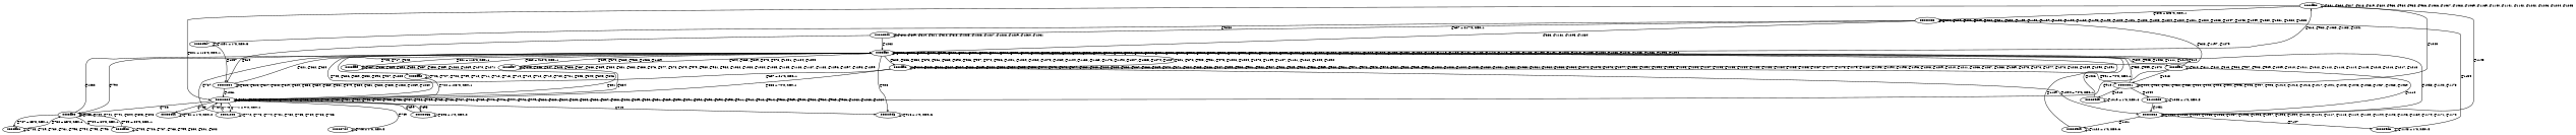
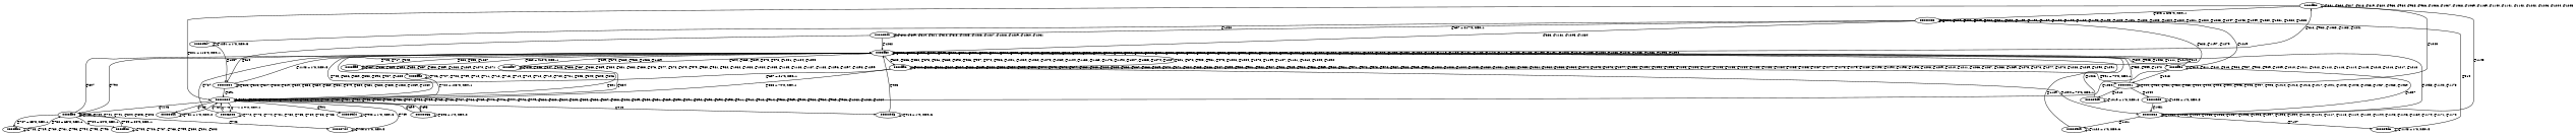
  digraph {
    node [fontsize=20 penwidth=3 shape=oval style=rounded]
    edge [arrowsize=1 color=black fontsize=20 penwidth=3 style=bold]
    "0000ff98"
    00000003
    n3 [label=03000000]
    00000001
    00000002
    "000009db"
    "0000ffc0"
    "000009d7"
    "0000ff90"
    00000055
    "000000aa"
-   00001000
+   00001000 [label=00005000]
    "000009d8"
+   "000009d4"
    "000009d9"
-   "000009d5" [label="001009d5"]
+   "000009d5"
    "000009da"
    "000009d6"
    00000004
    "0000ffac"
    "0000ff97"
    "0000ffaa"
    "0000ffab"
    "0000ff9c"
    "0000ffbc"
    "0000ffb8"
    "000007d4"
    "0000ff98" -> "0000ff98" [label="@601, @602, @817, @818, @819, @820, @933, @934, @935, @936, @1036, @1037, @1038, @1039, @1139, @1140, @1141, @1142, @1242, @1243, @1244, @1245"]
    "0000ff98" -> 00000003 [label="@603 + 643*n, n=0..1"]
    "0000ff98" -> n3 [label="@821 + 116*n, n=0..1"]
    "0000ff98" -> 00000001 [label="@1040"]
    "0000ff98" -> 00000002 [label="@1143"]
    00000003 -> 00000003 [label="@604, @605, @606, @629, @630, @631, @632, @1155, @1156, @1157, @1158, @1159, @1160, @1198, @1199, @1200, @1201, @1202, @1203, @1204, @1220, @1221, @1222, @1223, @1247, @1248, @1249, @1280, @1281, @1282, @1283"]
    00000003 -> "000009db" [label="@607 + 617*n, n=0..1"]
    00000003 -> "0000ffc0" [label="@633, @1161, @1205, @1284"]
-   00000003 -> "000009d7" [label="@9250"]
+   00000003 -> "000009d7" [label="@1250"]
    n3 -> n3 [label="@692, @693, @694, @700, @701, @702, @723, @724, @725, @750, @751, @752, @753, @754, @755, @756, @757, @758, @759, @765, @766, @767, @768, @769, @770, @776, @777, @778, @779, @822, @823, @824, @825, @835, @836, @837, @838, @848, @849, @850, @851, @889, @890, @891, @892, @893, @894, @895, @911, @912, @913, @914, @938, @939, @940, @963, @964, @965, @966, @1262, @1263, @1264"]
    n3 -> "0000ffc0" [label="@703, @826, @839, @852, @896, @967, @1265"]
-   n3 -> "0000ff90" [label="@726"]
+   n3 -> "0000ff90" [label="@1143"]
    n3 -> 00000055 [label="@695"]
    n3 -> "000000aa" [label="@760"]
    n3 -> 00001000 [label="@771 + 9*n, n=0..1"]
    n3 -> "000009d8" [label="@915"]
+   n3 -> "000009d4" [label="@941"]
    00000001 -> 00000001 [label="@949, @950, @951, @952, @953, @954, @992, @993, @994, @995, @996, @997, @998, @1014, @1015, @1016, @1017, @1041, @1042, @1043, @1066, @1067, @1068, @1069"]
    00000001 -> "0000ffc0" [label="@955, @999, @1070"]
    00000001 -> "000009d9" [label="@1018"]
    00000001 -> "000009d5" [label="@1044"]
    00000002 -> 00000002 [label="@1052, @1053, @1054, @1055, @1056, @1057, @1095, @1096, @1097, @1098, @1099, @1100, @1101, @1117, @1118, @1119, @1120, @1144, @1145, @1146, @1169, @1170, @1171, @1172"]
    00000002 -> "0000ffc0" [label="@1058, @1102, @1173"]
    00000002 -> "000009da" [label="@1121"]
    00000002 -> "000009d6" [label="@7147"]
    "000009db" -> "000009db" [label="@608, @609, @610, @611, @612, @613, @1225, @1226, @1227, @1228, @1229, @1230, @1231"]
    "000009db" -> "0000ffc0" [label="@1232"]
    "000009db" -> 00000004 [label="@614"]
    "0000ffc0" -> "0000ff98" [label="@816, @932, @1035, @1138, @1241"]
    "0000ffc0" -> "0000ffc0" [label="@622, @634, @635, @642, @643, @650, @651, @663, @664, @671, @672, @685, @704, @788, @789, @808, @815, @827, @828, @840, @841, @853, @854, @873, @874, @881, @882, @897, @904, @924, @925, @956, @968, @969, @976, @977, @984, @985, @1000, @1007, @1027, @1028, @1059, @1071, @1072, @1079, @1080, @1087, @1088, @1103, @1110, @1130, @1131, @1162, @1174, @1175, @1182, @1183, @1190, @1191, @1206, @1213, @1233, @1234, @1266, @1273, @1285, @1286, @1293, @1294"]
    "0000ffc0" -> "0000ff90" [label="@790"]
    "0000ffc0" -> "0000ffac" [label="@623, @636, @652, @673, @861, @883, @898, @926, @957, @970, @986, @1001, @1029, @1060, @1073, @1089, @1104, @1132, @1163, @1176, @1192, @1207, @1235, @1274, @1287"]
    "0000ffc0" -> "0000ff97" [label="@644, @665, @829, @875, @978, @1081, @1184, @1295"]
-   "0000ffc0" -> "0000ffaa" [label="@821 + 116*n, n=0..1"]
+   "0000ffc0" -> "0000ffaa" [label="@686, @855, @1267"]
    "0000ffc0" -> "0000ffab" [label="@705, @717, @842"]
    "0000ffc0" -> "0000ff9c" [label="@809, @905, @1008, @1111, @1214"]
    "000009d7" -> "000009d7" [label="@1251 + 1*n, n=0..5"]
    "000009d7" -> 00000004 [label="@1257"]
-   "0000ff90" -> "0000ffc0" [label="@1232"]
+   "0000ff90" -> "0000ffc0" [label="@807"]
    "0000ff90" -> "0000ff90" [label="@733, @740, @741, @791, @804, @805, @806"]
    "0000ff90" -> "0000ffbc" [label="@727 + 65*n, n=0..1"]
    "0000ff90" -> "0000ffb8" [label="@734 + 64*n, n=0..1"]
+   "0000ff90" -> "000007d4" [label="@742"]
    00000055 -> n3 [label="@699"]
    00000055 -> 00000055 [label="@696 + 1*n, n=0..2"]
    "000000aa" -> n3 [label="@764"]
    "000000aa" -> "000000aa" [label="@761 + 1*n, n=0..2"]
    00001000 -> n3 [label="@775"]
    00001000 -> "0000ffc0" [label="@787"]
    00001000 -> 00001000 [label="@772, @773, @774, @781, @782, @783, @784, @785, @786"]
-   "0000ffc0" -> "000009d8" [label="@923"]
+   "000009d8" -> "0000ffc0" [label="@923"]
    "000009d8" -> "000009d8" [label="@916 + 1*n, n=0..6"]
+   "000009d4" -> "000009d4" [label="@942 + 1*n, n=0..5"]
    "000009d9" -> "0000ffc0" [label="@1026"]
    "000009d9" -> "000009d9" [label="@1019 + 1*n, n=0..6"]
    "000009d5" -> 00000002 [label="@1051"]
    "000009d5" -> "000009d5" [label="@1045 + 1*n, n=0..5"]
    "000009da" -> "0000ffc0" [label="@1129"]
    "000009da" -> "000009da" [label="@1122 + 1*n, n=0..6"]
-   "000009d6" -> 00000003 [label="@1154"]
+   "000009d6" -> 00000003 [label="@814"]
    "000009d6" -> "000009d6" [label="@1148 + 1*n, n=0..5"]
-   00000004 -> n3 [label="@1261"]
-   00000004 -> "0000ffc0" [label="@621, @662, @684"]
+   00000004 -> n3 [label="@691"]
+   00000004 -> "0000ffc0" [label="@1148 + 1*n, n=0..5"]
    00000004 -> 00000004 [label="@615, @616, @617, @618, @619, @620, @658, @659, @660, @661, @679, @680, @681, @682, @683, @1258, @1259, @1260"]
    "0000ffac" -> 00000003 [label="@628, @1197, @1279"]
    "0000ffac" -> n3 [label="@888 + 74*n, n=0..1"]
    "0000ffac" -> 00000001 [label="@991 + 74*n, n=0..1"]
    "0000ffac" -> 00000002 [label="@1094 + 74*n, n=0..1"]
    "0000ffac" -> "0000ffc0" [label="@641, @872, @903, @931, @975, @1006, @1034, @1078, @1109, @1137, @1181, @1212, @1240, @1292"]
    "0000ffac" -> 00000004 [label="@657 + 21*n, n=0..1"]
    "0000ffac" -> "0000ffac" [label="@624, @625, @626, @627, @637, @638, @639, @640, @653, @654, @655, @656, @674, @675, @676, @677, @862, @863, @864, @865, @866, @867, @868, @869, @870, @871, @884, @885, @886, @887, @899, @900, @901, @902, @927, @928, @929, @930, @958, @959, @960, @961, @971, @972, @973, @974, @987, @988, @989, @990, @1002, @1003, @1004, @1005, @1030, @1031, @1032, @1033, @1061, @1062, @1063, @1064, @1074, @1075, @1076, @1077, @1090, @1091, @1092, @1093, @1105, @1106, @1107, @1108, @1133, @1134, @1135, @1136, @1164, @1165, @1166, @1167, @1177, @1178, @1179, @1180, @1193, @1194, @1195, @1196, @1208, @1209, @1210, @1211, @1236, @1237, @1238, @1239, @1275, @1276, @1277, @1278, @1288, @1289, @1290, @1291"]
    "0000ff97" -> n3 [label="@834"]
    "0000ff97" -> "0000ffc0" [label="@649, @670, @880, @983, @1086, @1189"]
    "0000ff97" -> "0000ff97" [label="@645, @646, @647, @648, @666, @667, @668, @669, @830, @831, @832, @833, @876, @877, @878, @879, @979, @980, @981, @982, @1082, @1083, @1084, @1085, @1185, @1186, @1187, @1188, @1296, @1297, @1298, @1299"]
    "0000ffaa" -> n3 [label="@691"]
    "0000ffaa" -> "0000ffc0" [label="@860 + 412*n, n=0..1"]
    "0000ffaa" -> "0000ffaa" [label="@687, @688, @689, @690, @856, @857, @858, @859, @1268, @1269, @1270, @1271"]
    "0000ffab" -> n3 [label="@722 + 125*n, n=0..1"]
    "0000ffab" -> "0000ffab" [label="@706, @707, @708, @709, @710, @711, @712, @713, @714, @715, @718, @719, @720, @721, @843, @844, @845, @846"]
-   "0000ff9c" -> n3 [label="@910"]
+   "0000ff9c" -> 00000003 [label="@1219"]
+   "0000ff9c" -> n3 [label="@1250"]
    "0000ff9c" -> 00000001 [label="@1013"]
-   "0000ff9c" -> 00000002 [label="@1116"]
+   "0000ff9c" -> 00000002 [label="@1257"]
    "0000ff9c" -> "0000ffc0" [label="@814"]
    "0000ff9c" -> "0000ff9c" [label="@810, @811, @812, @813, @906, @907, @908, @909, @1009, @1010, @1011, @1012, @1112, @1113, @1114, @1115, @1215, @1216, @1217, @1218"]
    "0000ffbc" -> "0000ff90" [label="@732 + 65*n, n=0..1"]
    "0000ffbc" -> "0000ffbc" [label="@728, @729, @730, @731, @793, @794, @795, @796"]
    "0000ffb8" -> "0000ff90" [label="@739 + 64*n, n=0..1"]
    "0000ffb8" -> "0000ffb8" [label="@735, @736, @737, @738, @799, @800, @801, @802"]
    "000007d4" -> n3 [label="@749"]
    "000007d4" -> "000007d4" [label="@743 + 1*n, n=0..5"]
  }
